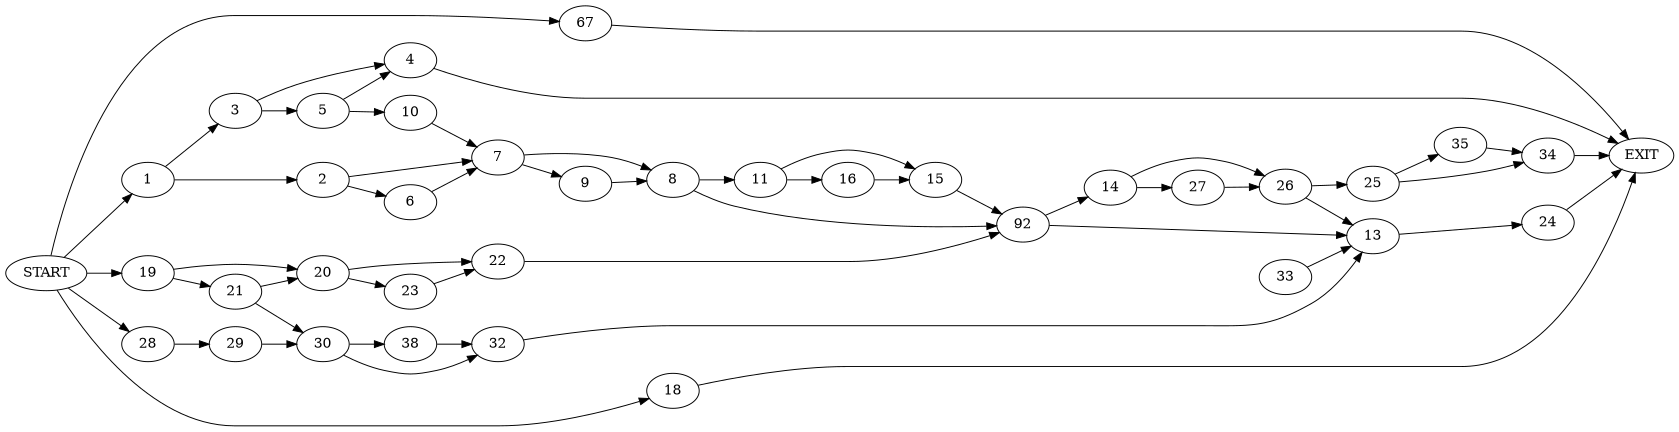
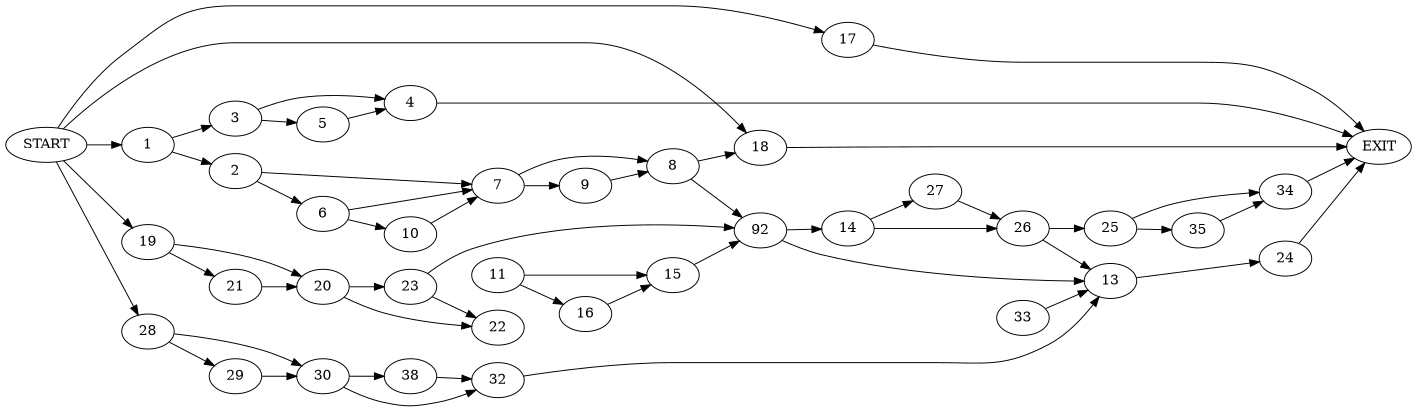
  digraph {
    rankdir=LR
    n1 [label=START]
    1
-   17 [label=67]
+   17
    18
    19
    28
    2
    3
    n9 [label=EXIT]
    20
    21
    29
    30
    6
    7
    4
    5
    10
    8
    9
    11
    n22 [label=92]
    15
    16
    13
    14
    24
    26
    27
    25
    34
    35
    22
    23
    n35 [label=38]
    32
    33
    n1 -> 1
    n1 -> 17
    n1 -> 18
    n1 -> 19
    n1 -> 28
    1 -> 2
    1 -> 3
    17 -> n9
    18 -> n9
    19 -> 20
    19 -> 21
    28 -> 29
-   21 -> 30
+   28 -> 30
    2 -> 6
    2 -> 7
    3 -> 4
    3 -> 5
    20 -> 22
    20 -> 23
    21 -> 20
    29 -> 30
    30 -> n35
    30 -> 32
    6 -> 7
-   5 -> 10
+   6 -> 10
    7 -> 8
    7 -> 9
    4 -> n9
    5 -> 4
    10 -> 7
-   8 -> 11
+   8 -> 18
    8 -> n22
    9 -> 8
    11 -> 15
    11 -> 16
    n22 -> 13
    n22 -> 14
    15 -> n22
    16 -> 15
    13 -> 24
    14 -> 26
    14 -> 27
    24 -> n9
    26 -> 13
    26 -> 25
    27 -> 26
    25 -> 34
    25 -> 35
    34 -> n9
    35 -> 34
-   22 -> n22
+   23 -> n22
    23 -> 22
    n35 -> 32
    32 -> 13
    33 -> 13
  }
